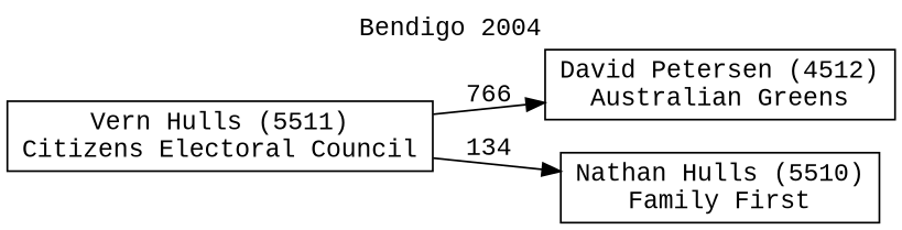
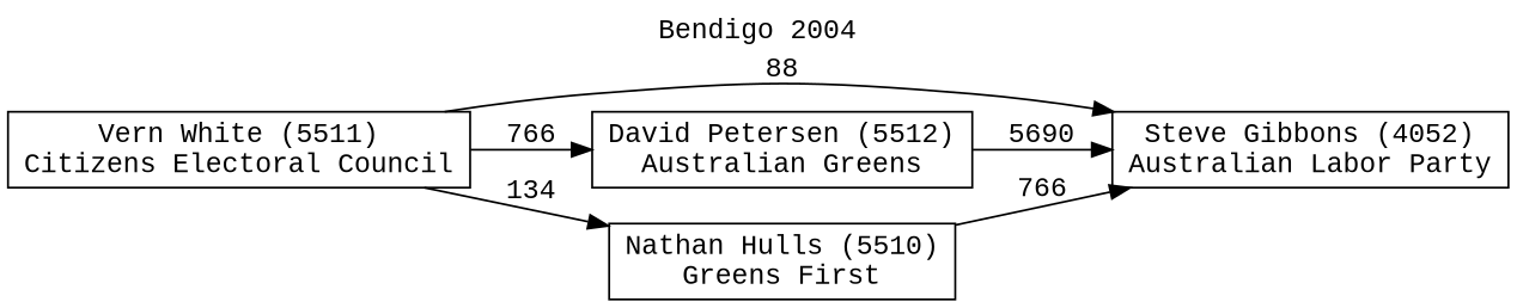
  digraph {
    fontname="Liberation Mono"
    label="Bendigo 2004"
    labelloc=t
    mclimit=10
    rankdir=LR
    node [fontname="Liberation Mono" shape=box]
    edge [fontname="Liberation Mono"]
-   n2 [label="David Petersen (4512)\nAustralian Greens"]
-   n3 [label="Nathan Hulls (5510)\nFamily First"]
-   n4 [label="Vern Hulls (5511)\nCitizens Electoral Council"]
+   n1 [label="Steve Gibbons (4052)\nAustralian Labor Party"]
+   n2 [label="David Petersen (5512)\nAustralian Greens"]
+   n3 [label="Nathan Hulls (5510)\nGreens First"]
+   n4 [label="Vern White (5511)\nCitizens Electoral Council"]
+   n2 -> n1 [label=5690]
+   n3 -> n1 [label=766]
+   n4 -> n1 [label=88]
    n4 -> n2 [label=766]
    n4 -> n3 [label=134]
  }
